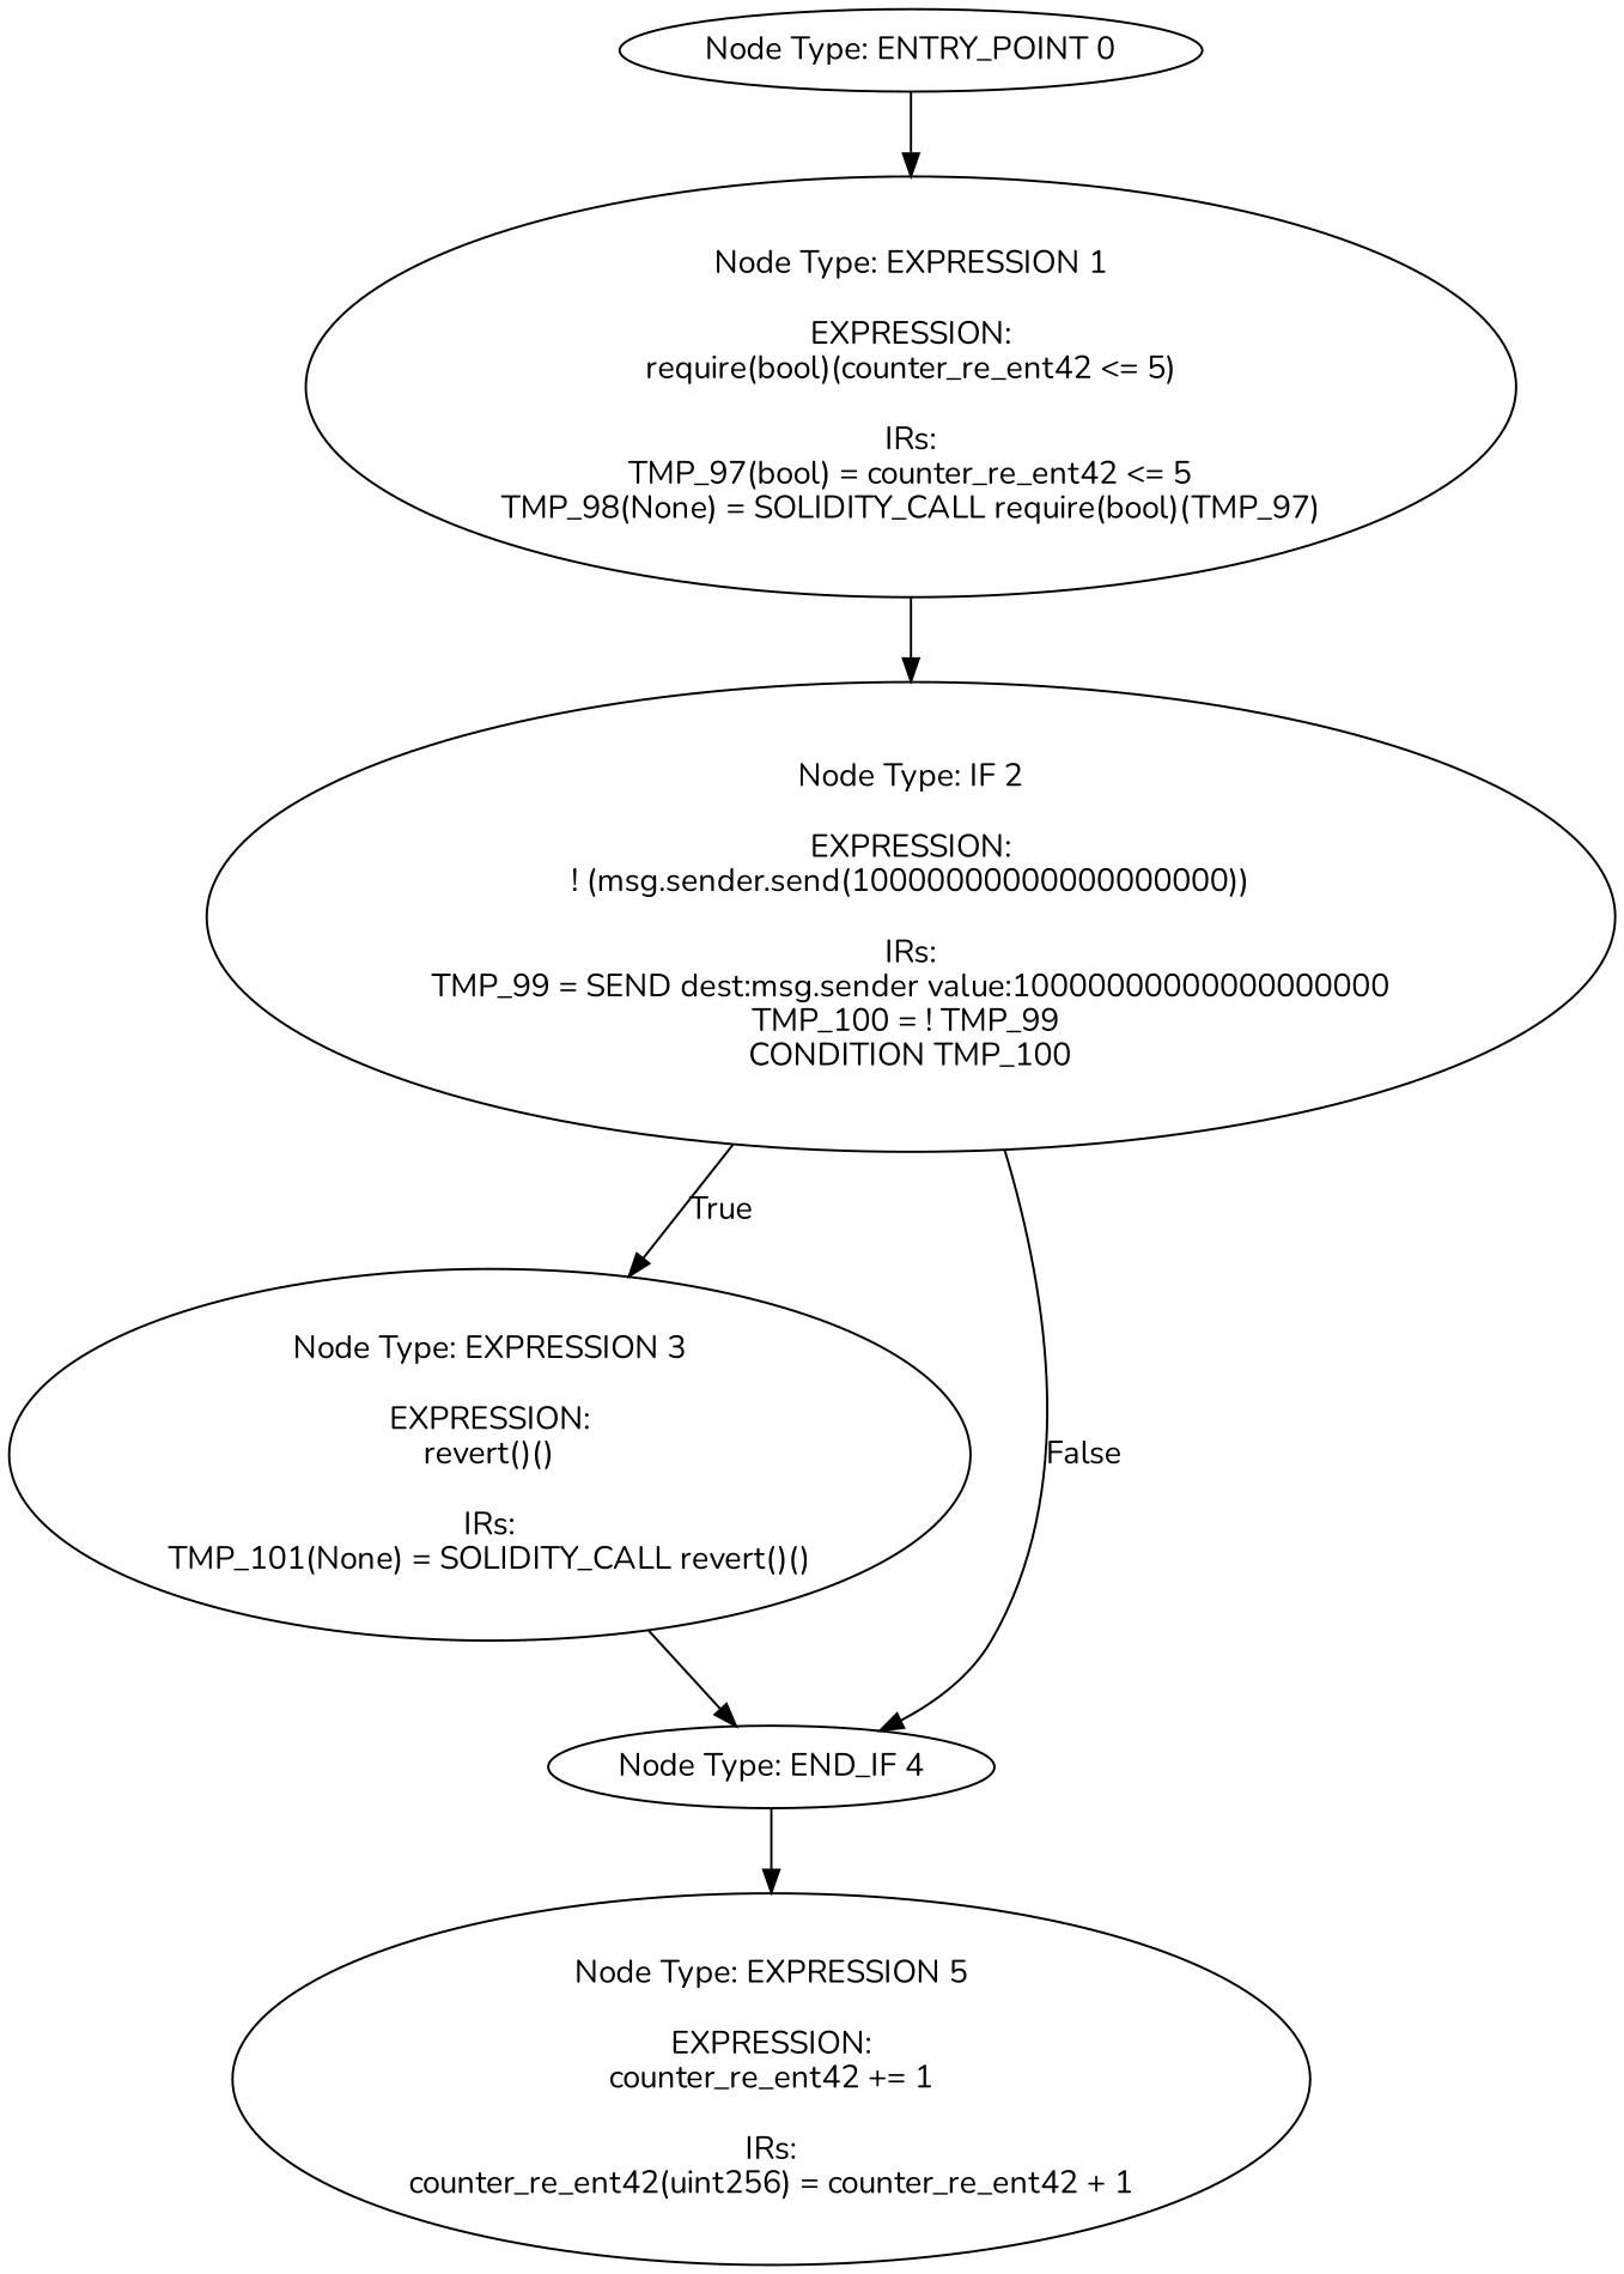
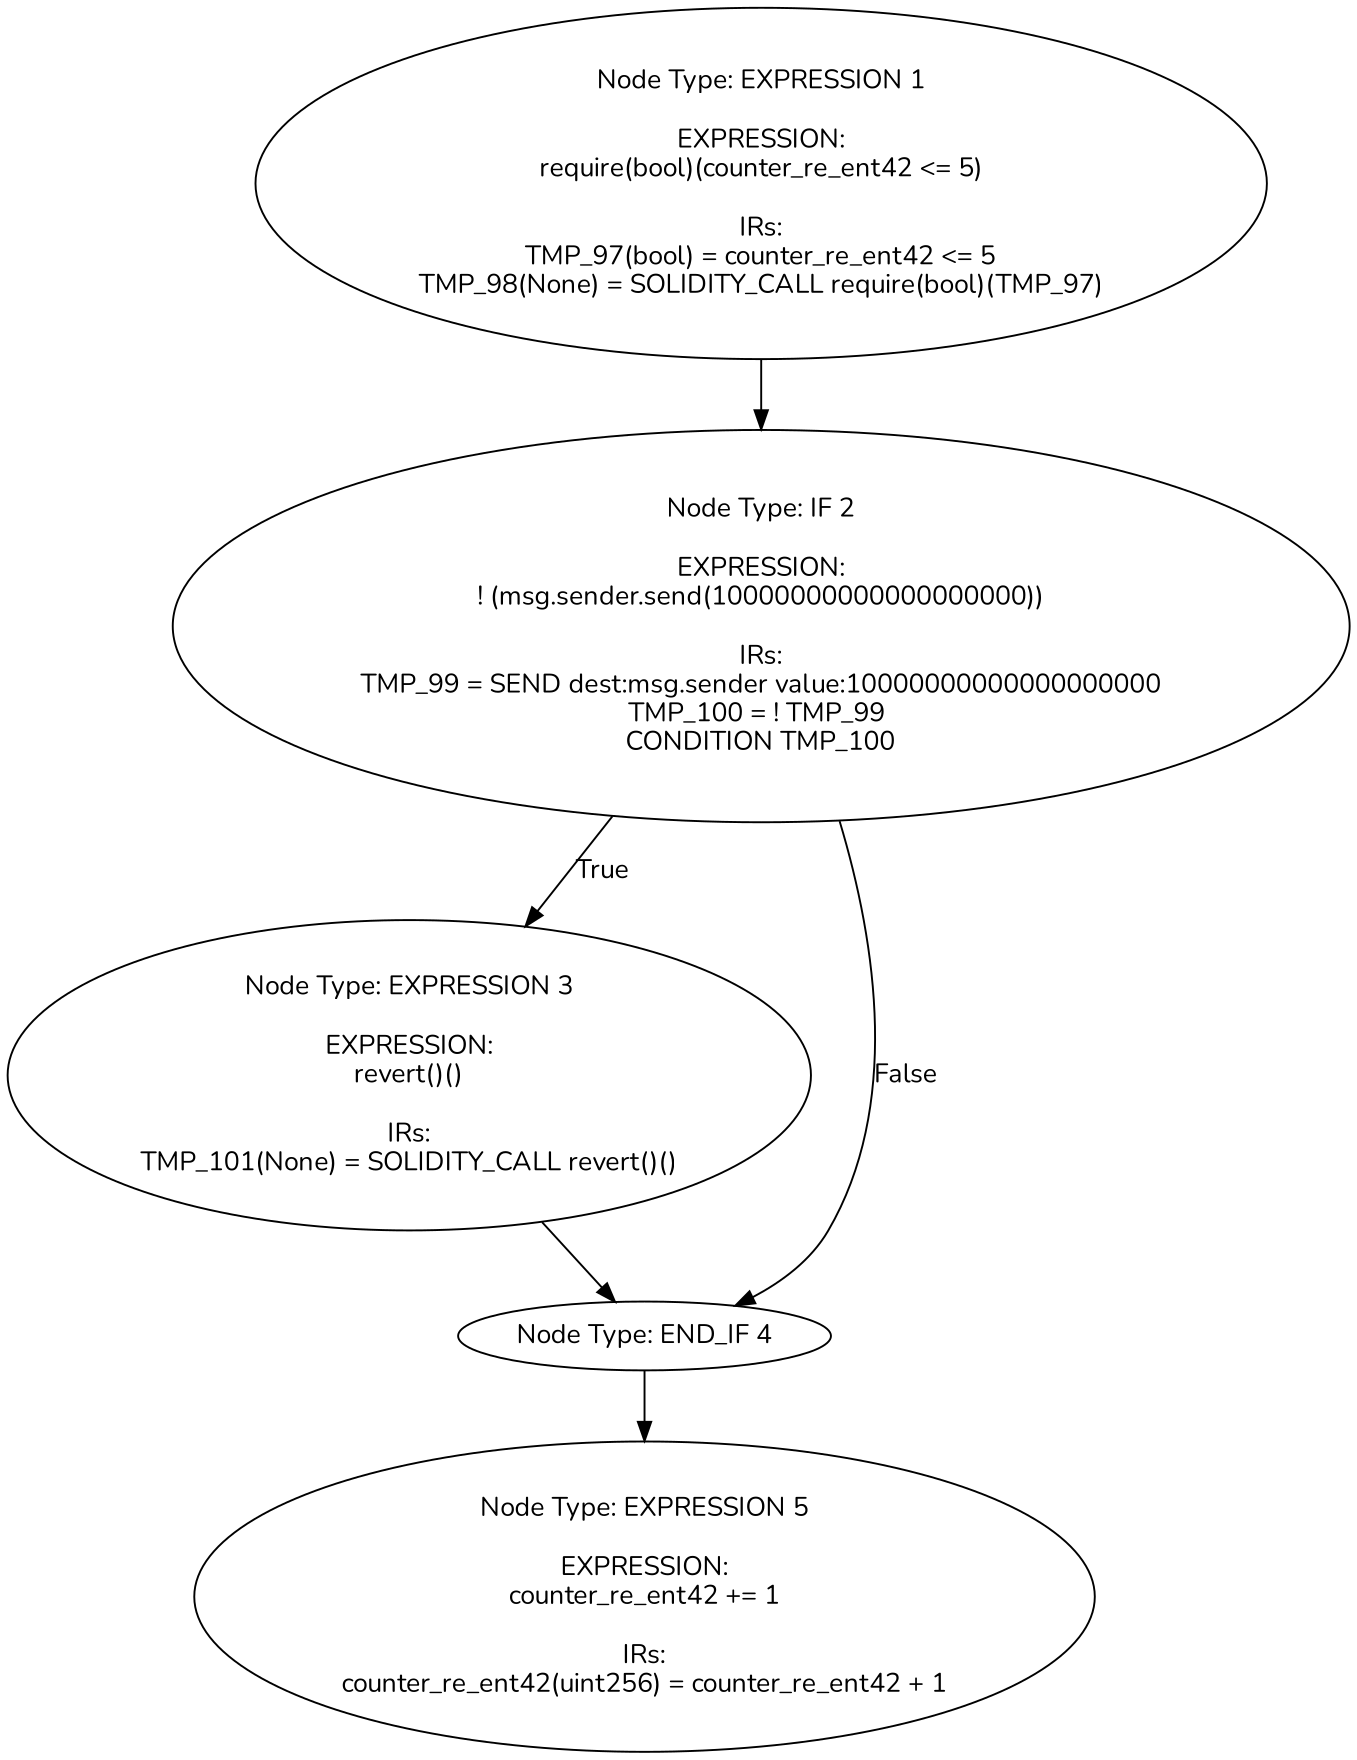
  digraph {
    fontname=Nunito
    node [fontname=Nunito]
    edge [fontname=Nunito]
-   n1 [label="Node Type: ENTRY_POINT 0\n"]
    n2 [label="Node Type: EXPRESSION 1\n\nEXPRESSION:\nrequire(bool)(counter_re_ent42 <= 5)\n\nIRs:\nTMP_97(bool) = counter_re_ent42 <= 5\nTMP_98(None) = SOLIDITY_CALL require(bool)(TMP_97)"]
    n3 [label="Node Type: IF 2\n\nEXPRESSION:\n! (msg.sender.send(10000000000000000000))\n\nIRs:\nTMP_99 = SEND dest:msg.sender value:10000000000000000000\nTMP_100 = ! TMP_99 \nCONDITION TMP_100"]
    n4 [label="Node Type: EXPRESSION 3\n\nEXPRESSION:\nrevert()()\n\nIRs:\nTMP_101(None) = SOLIDITY_CALL revert()()"]
    n5 [label="Node Type: END_IF 4\n"]
    n6 [label="Node Type: EXPRESSION 5\n\nEXPRESSION:\ncounter_re_ent42 += 1\n\nIRs:\ncounter_re_ent42(uint256) = counter_re_ent42 + 1"]
-   n1 -> n2
    n2 -> n3
    n3 -> n4 [label=True]
    n3 -> n5 [label=False]
    n4 -> n5
    n5 -> n6
  }
